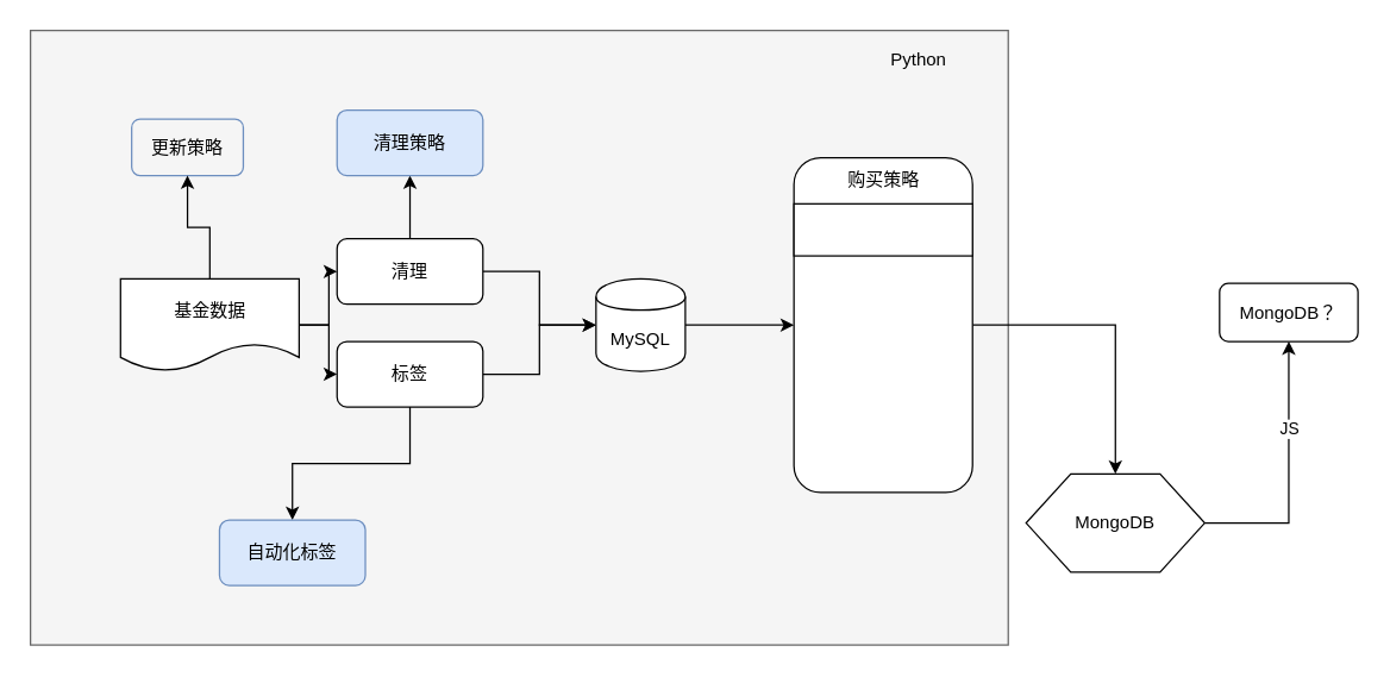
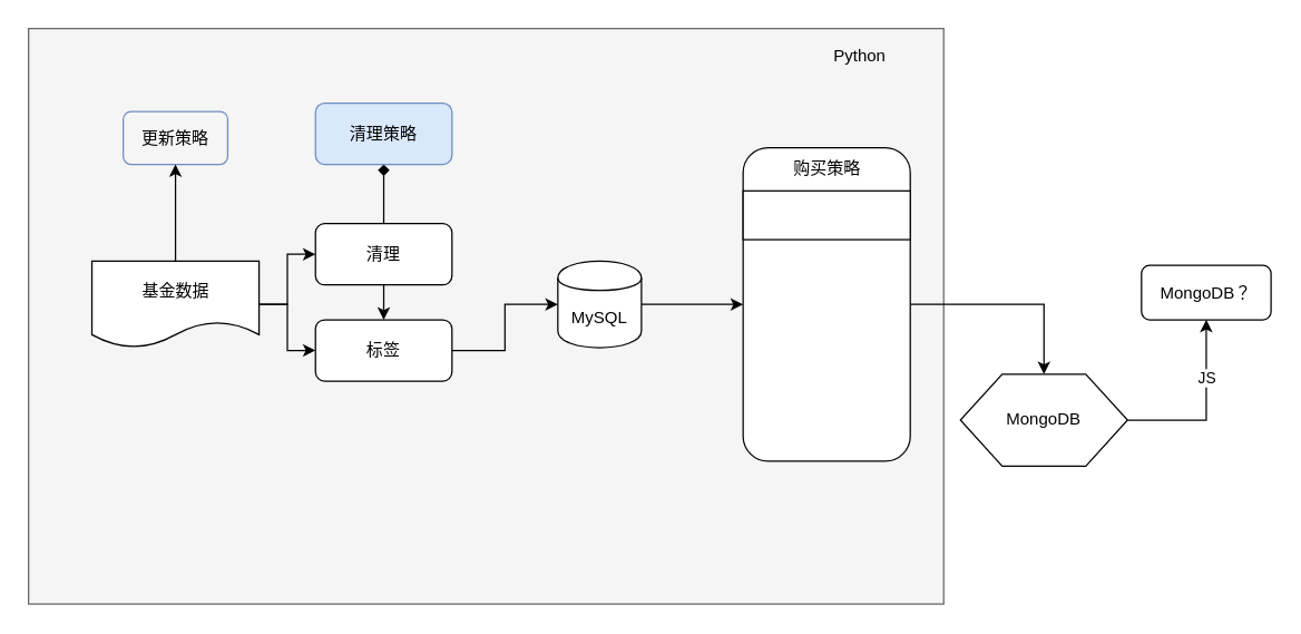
  <mxCell id="0" />
  <mxCell id="1" parent="0" />
  <mxCell id="2" value="" style="rounded=0;whiteSpace=wrap;html=1;fillColor=#f5f5f5;strokeColor=#666666;fontColor=#333333;" vertex="1" parent="1"><mxGeometry x="20" y="20" width="657" height="413" as="geometry" /></mxCell>
  <mxCell id="3" value="更新策略" style="rounded=1;whiteSpace=wrap;html=1;fillColor=#f5f5f5;strokeColor=#6c8ebf;" parent="1" vertex="1"><mxGeometry x="88" y="79.5" width="75" height="38" as="geometry" /></mxCell>
- <mxCell id="4" style="edgeStyle=orthogonalEdgeStyle;rounded=0;orthogonalLoop=1;jettySize=auto;html=1;" parent="1" source="6" target="17" edge="1"><mxGeometry relative="1" as="geometry" /></mxCell>
- <mxCell id="5" value="" style="edgeStyle=orthogonalEdgeStyle;rounded=0;orthogonalLoop=1;jettySize=auto;html=1;" parent="1" source="6" target="7" edge="1"><mxGeometry relative="1" as="geometry" /></mxCell>
+ <mxCell id="4" style="edgeStyle=orthogonalEdgeStyle;rounded=0;orthogonalLoop=1;jettySize=auto;html=1;" parent="1" source="6" target="10" edge="1"><mxGeometry relative="1" as="geometry" /></mxCell>
+ <mxCell id="5" value="" style="edgeStyle=orthogonalEdgeStyle;rounded=0;orthogonalLoop=1;jettySize=auto;html=1;endArrow=diamond;" parent="1" source="6" target="7" edge="1"><mxGeometry relative="1" as="geometry" /></mxCell>
  <mxCell id="6" value="清理" style="rounded=1;whiteSpace=wrap;html=1;" parent="1" vertex="1"><mxGeometry x="226" y="160" width="98" height="44" as="geometry" /></mxCell>
  <mxCell id="7" value="清理策略" style="rounded=1;whiteSpace=wrap;html=1;fillColor=#dae8fc;strokeColor=#6c8ebf;" parent="1" vertex="1"><mxGeometry x="226" y="73.5" width="98" height="44" as="geometry" /></mxCell>
- <mxCell id="8" value="" style="edgeStyle=orthogonalEdgeStyle;rounded=0;orthogonalLoop=1;jettySize=auto;html=1;" parent="1" source="10" target="11" edge="1"><mxGeometry relative="1" as="geometry" /></mxCell>
  <mxCell id="9" style="edgeStyle=orthogonalEdgeStyle;rounded=0;orthogonalLoop=1;jettySize=auto;html=1;" parent="1" source="10" target="17" edge="1"><mxGeometry relative="1" as="geometry" /></mxCell>
  <mxCell id="10" value="标签" style="rounded=1;whiteSpace=wrap;html=1;" parent="1" vertex="1"><mxGeometry x="226" y="229" width="98" height="44" as="geometry" /></mxCell>
- <mxCell id="11" value="自动化标签" style="rounded=1;whiteSpace=wrap;html=1;fillColor=#dae8fc;strokeColor=#6c8ebf;" parent="1" vertex="1"><mxGeometry x="147" y="349" width="98" height="44" as="geometry" /></mxCell>
  <mxCell id="12" style="edgeStyle=orthogonalEdgeStyle;rounded=0;orthogonalLoop=1;jettySize=auto;html=1;" parent="1" source="15" target="3" edge="1"><mxGeometry relative="1" as="geometry" /></mxCell>
  <mxCell id="13" style="edgeStyle=orthogonalEdgeStyle;rounded=0;orthogonalLoop=1;jettySize=auto;html=1;entryX=0;entryY=0.5;entryDx=0;entryDy=0;" parent="1" source="15" target="6" edge="1"><mxGeometry relative="1" as="geometry" /></mxCell>
  <mxCell id="14" style="edgeStyle=orthogonalEdgeStyle;rounded=0;orthogonalLoop=1;jettySize=auto;html=1;entryX=0;entryY=0.5;entryDx=0;entryDy=0;" parent="1" source="15" target="10" edge="1"><mxGeometry relative="1" as="geometry" /></mxCell>
- <mxCell id="15" value="基金数据" style="shape=document;whiteSpace=wrap;html=1;boundedLbl=1;" parent="1" vertex="1"><mxGeometry x="80.5" y="187" width="120" height="62" as="geometry" /></mxCell>
+ <mxCell id="15" value="基金数据" style="shape=document;whiteSpace=wrap;html=1;boundedLbl=1;" parent="1" vertex="1"><mxGeometry x="65.5" y="187" width="120" height="62" as="geometry" /></mxCell>
  <mxCell id="16" style="edgeStyle=orthogonalEdgeStyle;rounded=0;orthogonalLoop=1;jettySize=auto;html=1;" parent="1" source="17" target="19" edge="1"><mxGeometry relative="1" as="geometry" /></mxCell>
  <mxCell id="17" value="MySQL" style="shape=cylinder;whiteSpace=wrap;html=1;boundedLbl=1;backgroundOutline=1;" parent="1" vertex="1"><mxGeometry x="400" y="187" width="60" height="62" as="geometry" /></mxCell>
  <mxCell id="18" style="edgeStyle=orthogonalEdgeStyle;rounded=0;orthogonalLoop=1;jettySize=auto;html=1;entryX=0.5;entryY=0;entryDx=0;entryDy=0;" edge="1" parent="1" source="19" target="24"><mxGeometry relative="1" as="geometry" /></mxCell>
  <mxCell id="19" value="" style="rounded=1;whiteSpace=wrap;html=1;" parent="1" vertex="1"><mxGeometry x="533" y="105.5" width="120" height="225" as="geometry" /></mxCell>
  <mxCell id="20" value="" style="rounded=0;whiteSpace=wrap;html=1;" parent="1" vertex="1"><mxGeometry x="533" y="136.5" width="120" height="35" as="geometry" /></mxCell>
  <mxCell id="21" value="购买策略" style="text;html=1;strokeColor=none;fillColor=none;align=center;verticalAlign=middle;whiteSpace=wrap;rounded=0;" parent="1" vertex="1"><mxGeometry x="559.5" y="105.5" width="67" height="30" as="geometry" /></mxCell>
  <mxCell id="22" value="MongoDB？" style="rounded=1;whiteSpace=wrap;html=1;" parent="1" vertex="1"><mxGeometry x="819" y="190" width="93" height="39" as="geometry" /></mxCell>
  <mxCell id="23" value="JS" style="edgeStyle=orthogonalEdgeStyle;rounded=0;orthogonalLoop=1;jettySize=auto;html=1;entryX=0.5;entryY=1;entryDx=0;entryDy=0;" edge="1" parent="1" source="24" target="22"><mxGeometry x="0.35" relative="1" as="geometry"><mxPoint as="offset" /></mxGeometry></mxCell>
- <mxCell id="24" value="MongoDB" style="shape=hexagon;perimeter=hexagonPerimeter2;whiteSpace=wrap;html=1;" vertex="1" parent="1"><mxGeometry x="689" y="318" width="120" height="66" as="geometry" /></mxCell>
+ <mxCell id="24" value="MongoDB" style="shape=hexagon;perimeter=hexagonPerimeter2;whiteSpace=wrap;html=1;" vertex="1" parent="1"><mxGeometry x="689" y="268" width="120" height="66" as="geometry" /></mxCell>
  <mxCell id="25" value="Python" style="text;html=1;strokeColor=none;fillColor=none;align=center;verticalAlign=middle;whiteSpace=wrap;rounded=0;" vertex="1" parent="1"><mxGeometry x="556" y="20" width="122" height="39" as="geometry" /></mxCell>
